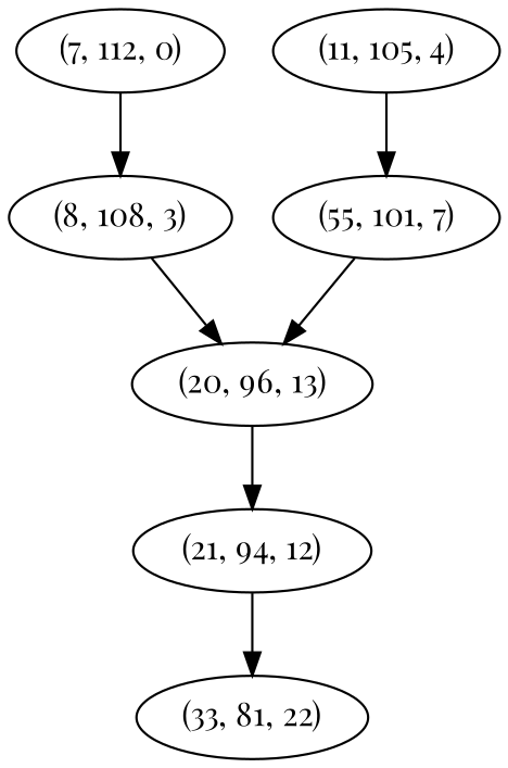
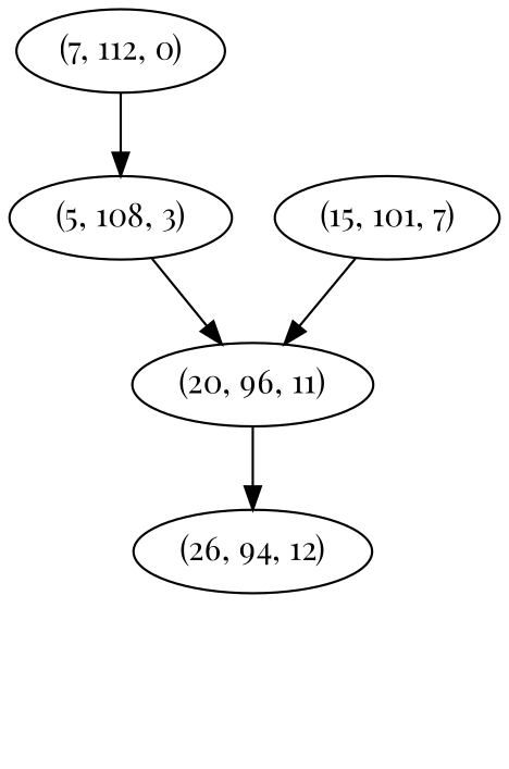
  digraph {
    fontname="Playfair Display"
    node [fontname="Playfair Display"]
    edge [fontname="Playfair Display"]
    n1 [label="(7, 112, 0)"]
-   "(8, 108, 3)"
-   "(20, 96, 11)" [label="(20, 96, 13)"]
-   "(11, 105, 4)"
-   "(15, 101, 7)" [label="(55, 101, 7)"]
-   "(21, 94, 12)"
-   "(33, 81, 22)"
+   "(8, 108, 3)" [label="(5, 108, 3)"]
+   "(20, 96, 11)"
+   "(15, 101, 7)"
+   "(21, 94, 12)" [label="(26, 94, 12)"]
    n1 -> "(8, 108, 3)"
    "(8, 108, 3)" -> "(20, 96, 11)"
    "(20, 96, 11)" -> "(21, 94, 12)"
-   "(11, 105, 4)" -> "(15, 101, 7)"
    "(15, 101, 7)" -> "(20, 96, 11)"
-   "(21, 94, 12)" -> "(33, 81, 22)"
  }
